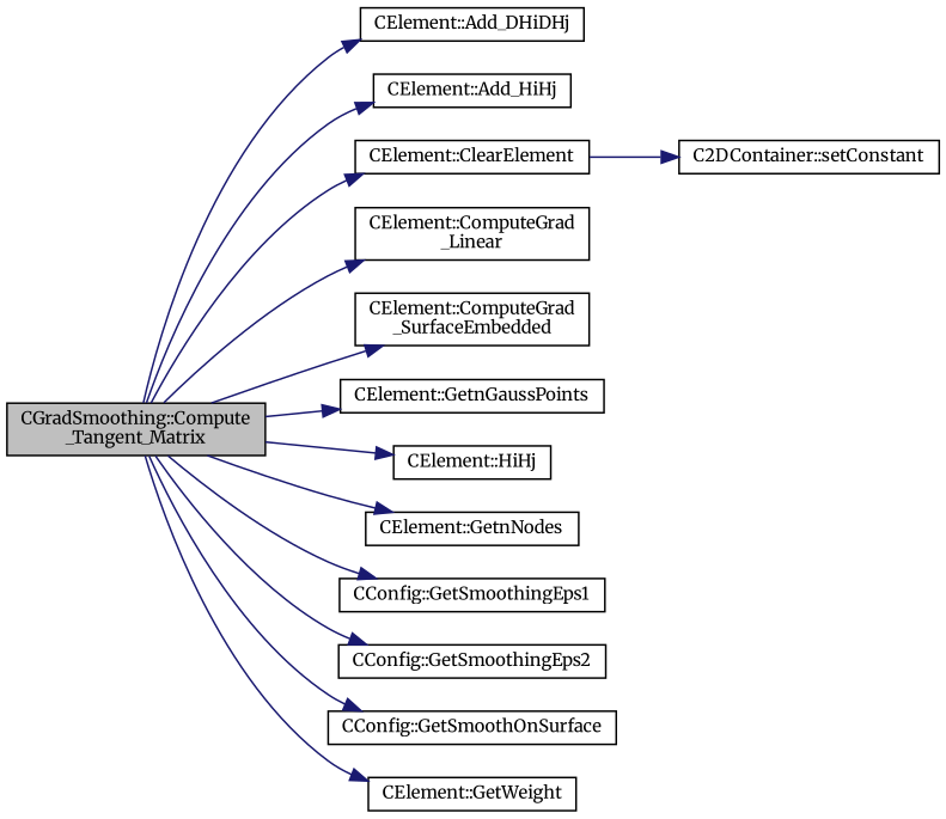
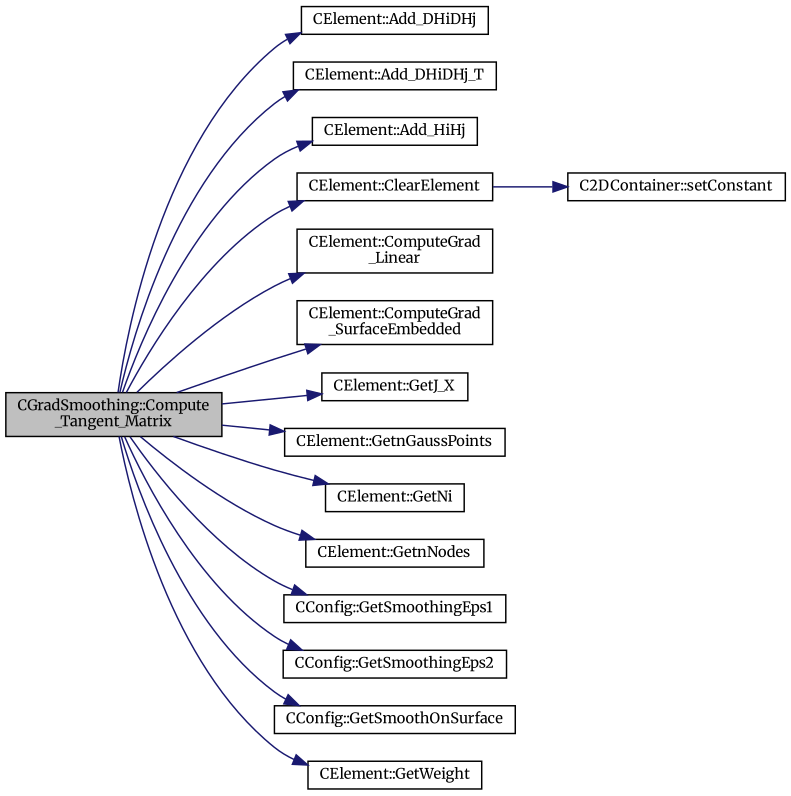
  digraph {
    fontname=Merriweather
    rankdir=LR
    node [color=black fillcolor=white fontname=Merriweather fontsize=10 shape=record style=filled]
    edge [color=midnightblue fontname=Merriweather fontsize=10 labelfontname=Helvetica labelfontsize=10 style=solid]
    n1 [fillcolor=grey75 fontcolor=black height=0.2 label="CGradSmoothing::Compute\l_Tangent_Matrix" width=0.4]
    n2 [height=0.2 label="CElement::Add_DHiDHj" width=0.4]
+   n3 [height=0.2 label="CElement::Add_DHiDHj_T" width=0.4]
    n4 [height=0.2 label="CElement::Add_HiHj" width=0.4]
    n5 [height=0.2 label="CElement::ClearElement" width=0.4]
    n6 [height=0.2 label="CElement::ComputeGrad\l_Linear" width=0.4]
    n7 [height=0.2 label="CElement::ComputeGrad\l_SurfaceEmbedded" width=0.4]
+   n8 [height=0.2 label="CElement::GetJ_X" width=0.4]
    n9 [height=0.2 label="CElement::GetnGaussPoints" width=0.4]
-   n10 [height=0.2 label="CElement::HiHj" width=0.4]
+   n10 [height=0.2 label="CElement::GetNi" width=0.4]
    n11 [height=0.2 label="CElement::GetnNodes" width=0.4]
    n12 [height=0.2 label="CConfig::GetSmoothingEps1" width=0.4]
    n13 [height=0.2 label="CConfig::GetSmoothingEps2" width=0.4]
    n14 [height=0.2 label="CConfig::GetSmoothOnSurface" width=0.4]
    n15 [height=0.2 label="CElement::GetWeight" width=0.4]
    n16 [height=0.2 label="C2DContainer::setConstant" width=0.4]
    n1 -> n2
+   n1 -> n3
    n1 -> n4
    n1 -> n5
    n1 -> n6
    n1 -> n7
+   n1 -> n8
    n1 -> n9
    n1 -> n10
    n1 -> n11
    n1 -> n12
    n1 -> n13
    n1 -> n14
    n1 -> n15
    n5 -> n16
  }
